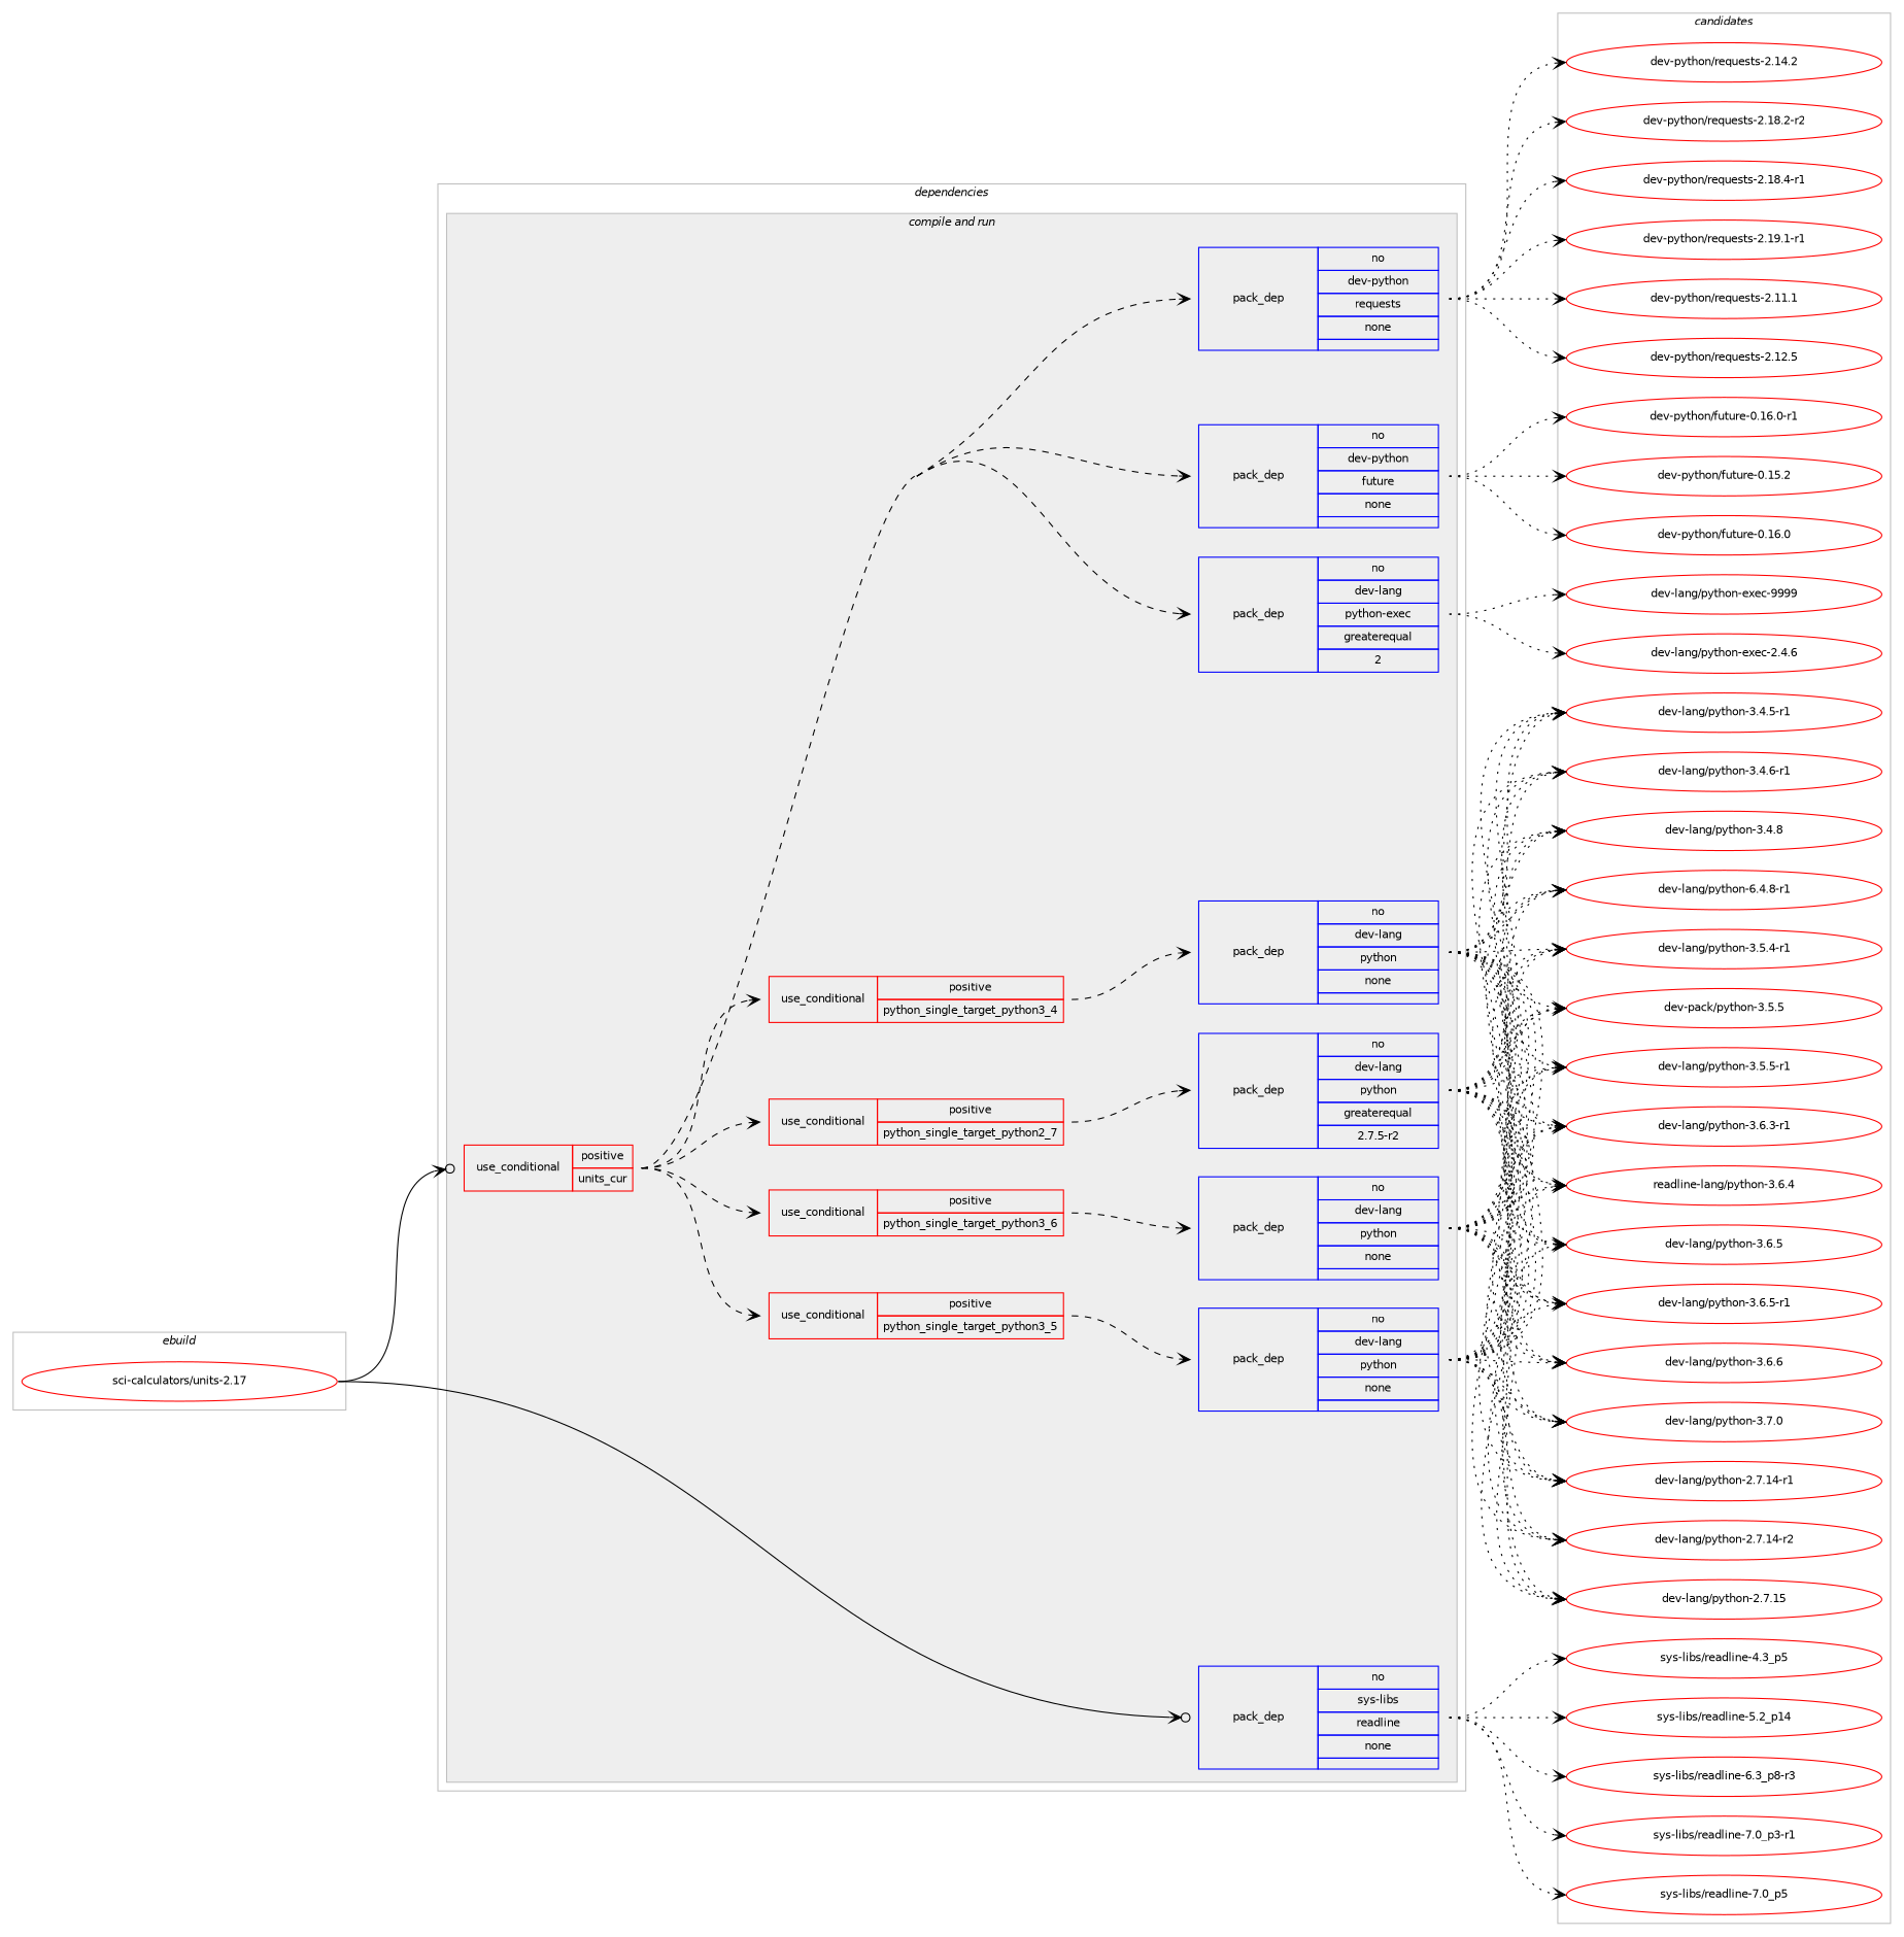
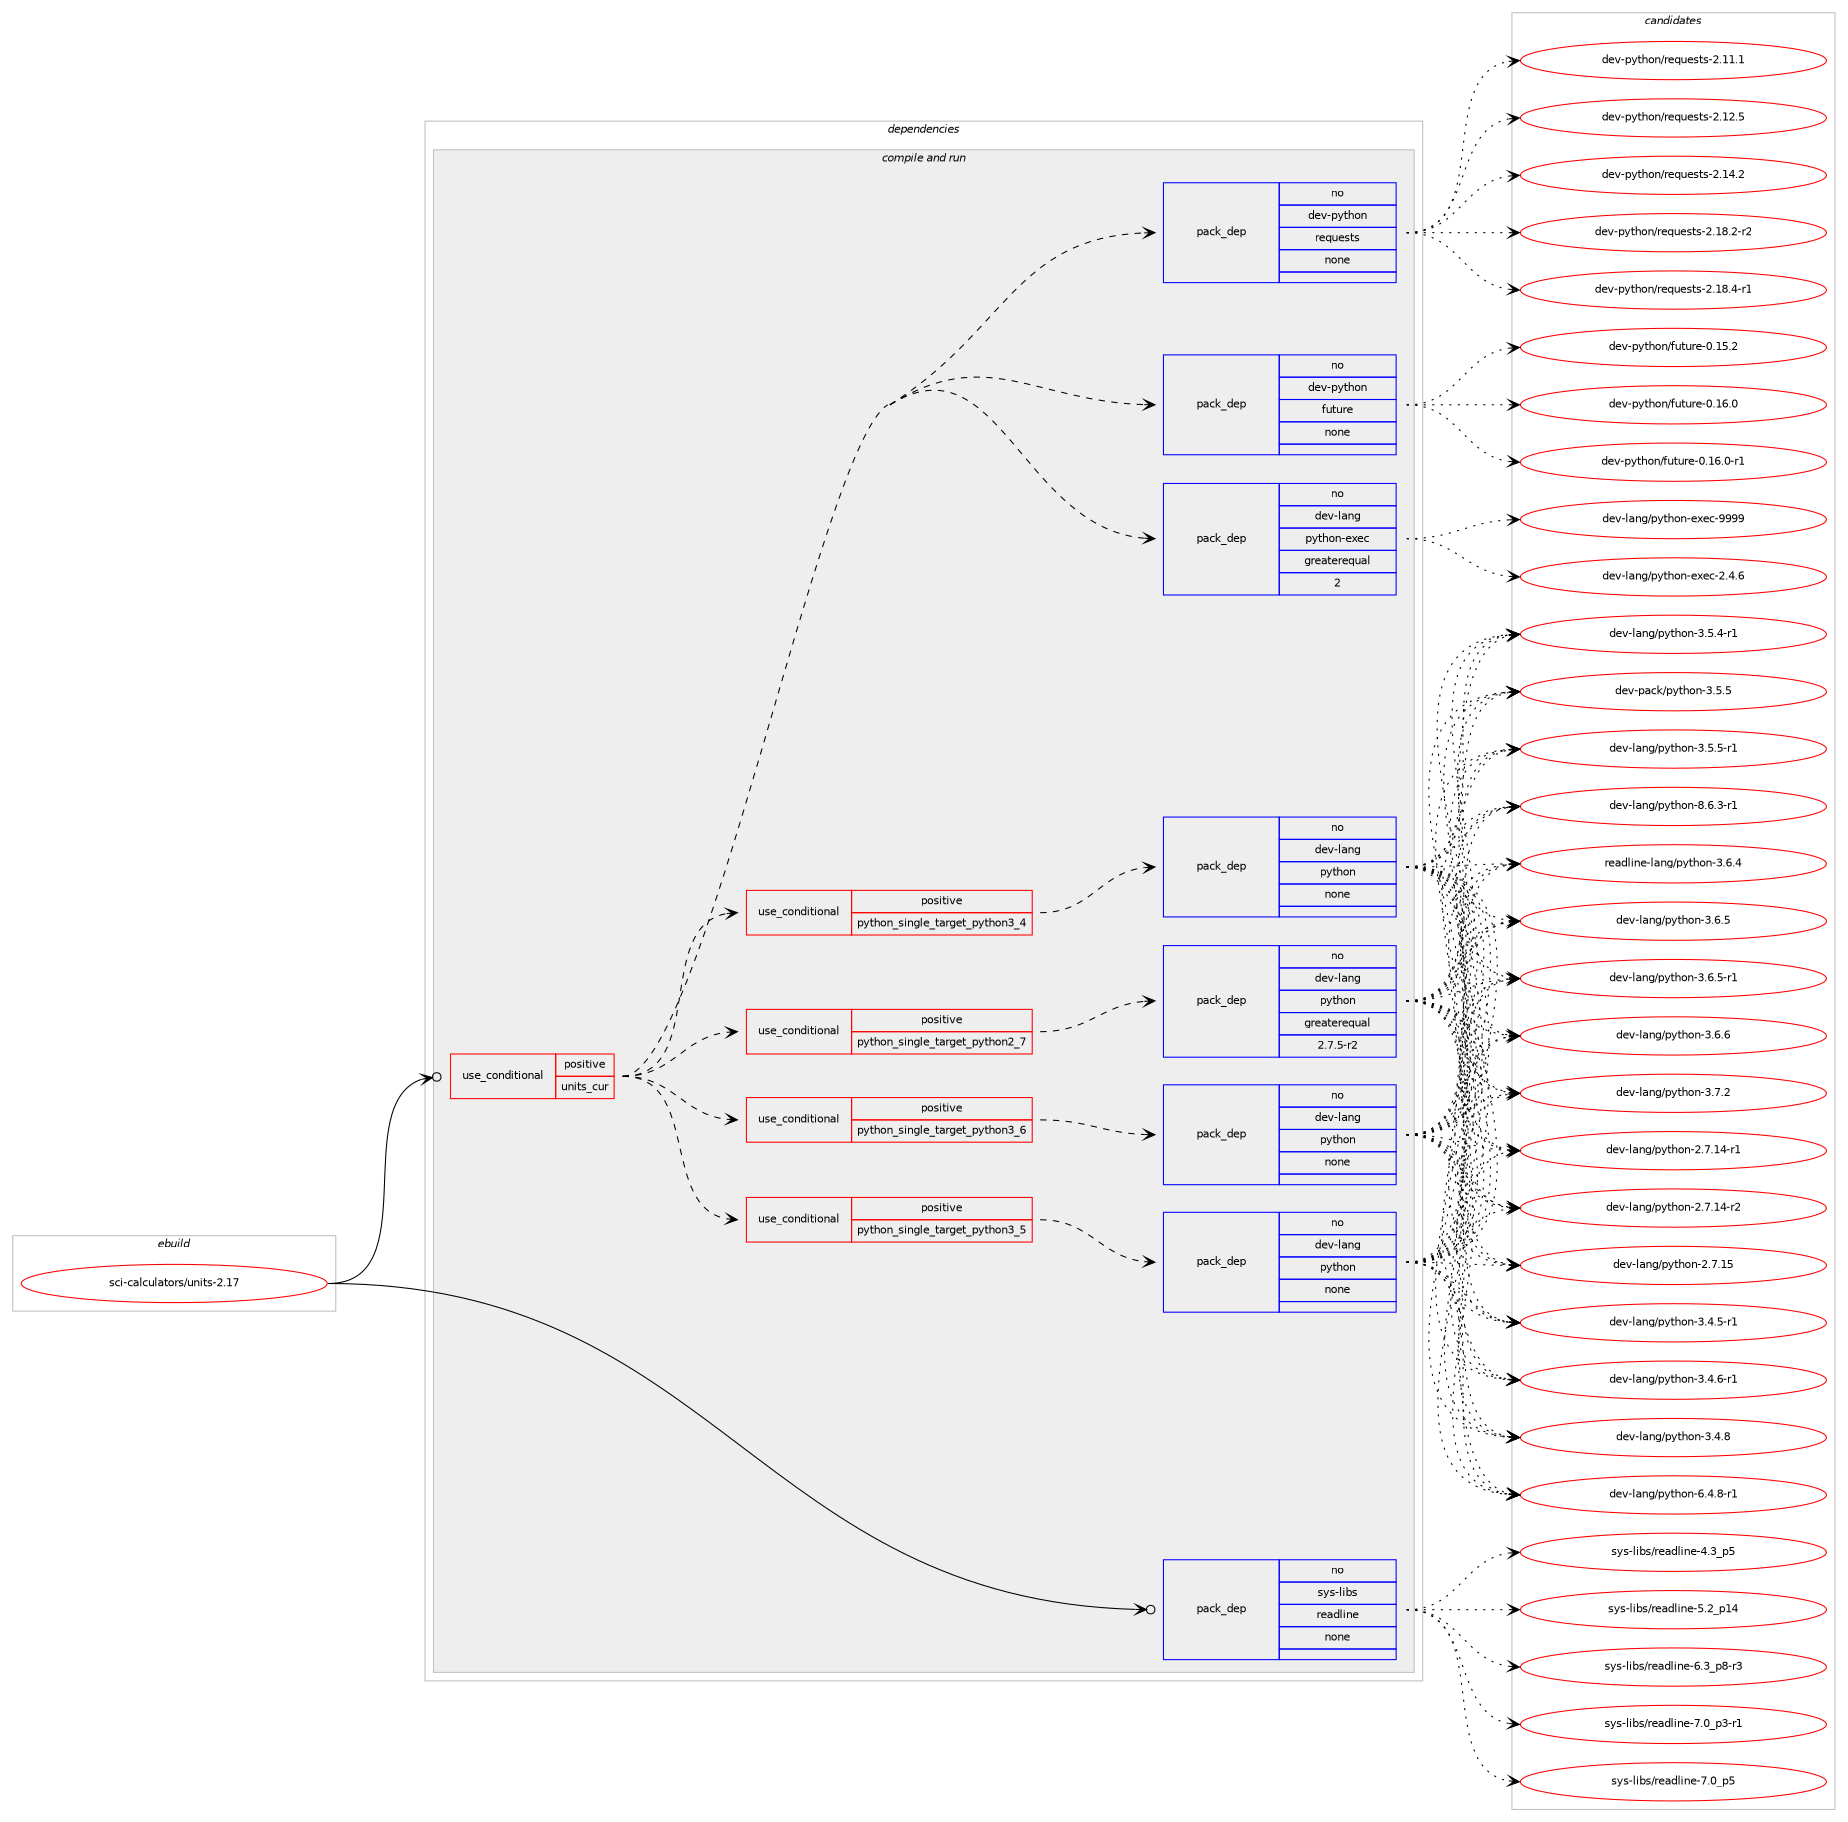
  digraph {
    compound=true
    concentrate=true
    fontname=Helvetica
    fontsize=10
    newrank=true
    rankdir=LR
    ranksep=1.5
    node [color=red fontname=Helvetica fontsize=10]
    edge [arrowhead=vee headport=w style=dotted tailport=e weight=100]
    n1 [label="sci-calculators/units-2.17" width=4]
    n2 [color=blue label=<<TABLE BORDER="0" CELLBORDER="1" CELLSPACING="0" CELLPADDING="4" WIDTH="220"><TR><TD ROWSPAN="6" CELLPADDING="30">pack_dep</TD></TR><TR><TD WIDTH="110">no</TD></TR><TR><TD>dev-lang</TD></TR><TR><TD>python</TD></TR><TR><TD>greaterequal</TD></TR><TR><TD>2.7.5-r2</TD></TR></TABLE>> shape=none]
    n3 [label=<<TABLE BORDER="0" CELLBORDER="1" CELLSPACING="0" CELLPADDING="4"><TR><TD ROWSPAN="3" CELLPADDING="10">use_conditional</TD></TR><TR><TD>positive</TD></TR><TR><TD>python_single_target_python2_7</TD></TR></TABLE>> shape=none]
    n4 [color=blue label=<<TABLE BORDER="0" CELLBORDER="1" CELLSPACING="0" CELLPADDING="4" WIDTH="220"><TR><TD ROWSPAN="6" CELLPADDING="30">pack_dep</TD></TR><TR><TD WIDTH="110">no</TD></TR><TR><TD>dev-lang</TD></TR><TR><TD>python</TD></TR><TR><TD>none</TD></TR><TR><TD></TD></TR></TABLE>> shape=none]
    n5 [label=<<TABLE BORDER="0" CELLBORDER="1" CELLSPACING="0" CELLPADDING="4"><TR><TD ROWSPAN="3" CELLPADDING="10">use_conditional</TD></TR><TR><TD>positive</TD></TR><TR><TD>python_single_target_python3_4</TD></TR></TABLE>> shape=none]
    n6 [color=blue label=<<TABLE BORDER="0" CELLBORDER="1" CELLSPACING="0" CELLPADDING="4" WIDTH="220"><TR><TD ROWSPAN="6" CELLPADDING="30">pack_dep</TD></TR><TR><TD WIDTH="110">no</TD></TR><TR><TD>dev-lang</TD></TR><TR><TD>python</TD></TR><TR><TD>none</TD></TR><TR><TD></TD></TR></TABLE>> shape=none]
    n7 [label=<<TABLE BORDER="0" CELLBORDER="1" CELLSPACING="0" CELLPADDING="4"><TR><TD ROWSPAN="3" CELLPADDING="10">use_conditional</TD></TR><TR><TD>positive</TD></TR><TR><TD>python_single_target_python3_5</TD></TR></TABLE>> shape=none]
    n8 [color=blue label=<<TABLE BORDER="0" CELLBORDER="1" CELLSPACING="0" CELLPADDING="4" WIDTH="220"><TR><TD ROWSPAN="6" CELLPADDING="30">pack_dep</TD></TR><TR><TD WIDTH="110">no</TD></TR><TR><TD>dev-lang</TD></TR><TR><TD>python</TD></TR><TR><TD>none</TD></TR><TR><TD></TD></TR></TABLE>> shape=none]
    n9 [label=<<TABLE BORDER="0" CELLBORDER="1" CELLSPACING="0" CELLPADDING="4"><TR><TD ROWSPAN="3" CELLPADDING="10">use_conditional</TD></TR><TR><TD>positive</TD></TR><TR><TD>python_single_target_python3_6</TD></TR></TABLE>> shape=none]
    n10 [color=blue label=<<TABLE BORDER="0" CELLBORDER="1" CELLSPACING="0" CELLPADDING="4" WIDTH="220"><TR><TD ROWSPAN="6" CELLPADDING="30">pack_dep</TD></TR><TR><TD WIDTH="110">no</TD></TR><TR><TD>dev-lang</TD></TR><TR><TD>python-exec</TD></TR><TR><TD>greaterequal</TD></TR><TR><TD>2</TD></TR></TABLE>> shape=none]
    n11 [color=blue label=<<TABLE BORDER="0" CELLBORDER="1" CELLSPACING="0" CELLPADDING="4" WIDTH="220"><TR><TD ROWSPAN="6" CELLPADDING="30">pack_dep</TD></TR><TR><TD WIDTH="110">no</TD></TR><TR><TD>dev-python</TD></TR><TR><TD>future</TD></TR><TR><TD>none</TD></TR><TR><TD></TD></TR></TABLE>> shape=none]
    n12 [color=blue label=<<TABLE BORDER="0" CELLBORDER="1" CELLSPACING="0" CELLPADDING="4" WIDTH="220"><TR><TD ROWSPAN="6" CELLPADDING="30">pack_dep</TD></TR><TR><TD WIDTH="110">no</TD></TR><TR><TD>dev-python</TD></TR><TR><TD>requests</TD></TR><TR><TD>none</TD></TR><TR><TD></TD></TR></TABLE>> shape=none]
    n13 [label=<<TABLE BORDER="0" CELLBORDER="1" CELLSPACING="0" CELLPADDING="4"><TR><TD ROWSPAN="3" CELLPADDING="10">use_conditional</TD></TR><TR><TD>positive</TD></TR><TR><TD>units_cur</TD></TR></TABLE>> shape=none]
    n14 [color=blue label=<<TABLE BORDER="0" CELLBORDER="1" CELLSPACING="0" CELLPADDING="4" WIDTH="220"><TR><TD ROWSPAN="6" CELLPADDING="30">pack_dep</TD></TR><TR><TD WIDTH="110">no</TD></TR><TR><TD>sys-libs</TD></TR><TR><TD>readline</TD></TR><TR><TD>none</TD></TR><TR><TD></TD></TR></TABLE>> shape=none]
    n15 [label="dev-lang/python-2.7.14-r1" width=4]
    n16 [label="dev-lang/python-2.7.14-r2" width=4]
    n17 [label="dev-lang/python-2.7.15" width=4]
    n18 [label="dev-lang/python-3.4.5-r1" width=4]
    n19 [label="dev-lang/python-3.4.6-r1" width=4]
    n20 [label="dev-lang/python-3.4.8" width=4]
    n21 [label="dev-lang/python-6.4.8-r1" width=4]
    n22 [label="dev-lang/python-3.5.4-r1" width=4]
    n23 [label="dev-pack/python-3.5.5" width=4]
    n24 [label="dev-lang/python-3.5.5-r1" width=4]
-   n25 [label="dev-lang/python-3.6.3-r1" width=4]
+   n25 [label="dev-lang/python-8.6.3-r1" width=4]
    n26 [label="readline-lang/python-3.6.4" width=4]
    n27 [label="dev-lang/python-3.6.5" width=4]
    n28 [label="dev-lang/python-3.6.5-r1" width=4]
    n29 [label="dev-lang/python-3.6.6" width=4]
-   n30 [label="dev-lang/python-3.7.0" width=4]
+   n30 [label="dev-lang/python-3.7.2" width=4]
    n31 [label="dev-lang/python-exec-2.4.6" width=4]
    n32 [label="dev-lang/python-exec-9999" width=4]
    n33 [label="dev-python/future-0.15.2" width=4]
    n34 [label="dev-python/future-0.16.0" width=4]
    n35 [label="dev-python/future-0.16.0-r1" width=4]
    n36 [label="dev-python/requests-2.11.1" width=4]
    n37 [label="dev-python/requests-2.12.5" width=4]
    n38 [label="dev-python/requests-2.14.2" width=4]
    n39 [label="dev-python/requests-2.18.2-r2" width=4]
    n40 [label="dev-python/requests-2.18.4-r1" width=4]
-   n41 [label="dev-python/requests-2.19.1-r1" width=4]
    n42 [label="sys-libs/readline-4.3_p5" width=4]
    n43 [label="sys-libs/readline-5.2_p14" width=4]
    n44 [label="sys-libs/readline-6.3_p8-r3" width=4]
    n45 [label="sys-libs/readline-7.0_p3-r1" width=4]
    n46 [label="sys-libs/readline-7.0_p5" width=4]
    subgraph cluster_1 {
      color=gray
      label=<<i>ebuild</i>>
      rank=same
      n1
    }
    subgraph cluster_2 {
      color=gray
      label=<<i>dependencies</i>>
      subgraph cluster_3 {
        color=gray
        fillcolor="#eeeeee"
        label=<<i>compile</i>>
        style=filled
      }
      subgraph cluster_4 {
        color=gray
        fillcolor="#eeeeee"
        label=<<i>compile and run</i>>
        style=filled
        subgraph sub_5 {
          color=gray
          fillcolor="#eeeeee"
          label=<<i>compile and run</i>>
          style=filled
          n13
          subgraph sub_6 {
            color=gray
            fillcolor="#eeeeee"
            label=<<i>compile and run</i>>
            style=filled
            n3
            subgraph sub_7 {
              color=gray
              fillcolor="#eeeeee"
              label=<<i>compile and run</i>>
              style=filled
              n2
            }
          }
          subgraph sub_8 {
            color=gray
            fillcolor="#eeeeee"
            label=<<i>compile and run</i>>
            style=filled
            n5
            subgraph sub_9 {
              color=gray
              fillcolor="#eeeeee"
              label=<<i>compile and run</i>>
              style=filled
              n4
            }
          }
          subgraph sub_10 {
            color=gray
            fillcolor="#eeeeee"
            label=<<i>compile and run</i>>
            style=filled
            n7
            subgraph sub_11 {
              color=gray
              fillcolor="#eeeeee"
              label=<<i>compile and run</i>>
              style=filled
              n6
            }
          }
          subgraph sub_12 {
            color=gray
            fillcolor="#eeeeee"
            label=<<i>compile and run</i>>
            style=filled
            n9
            subgraph sub_13 {
              color=gray
              fillcolor="#eeeeee"
              label=<<i>compile and run</i>>
              style=filled
              n8
            }
          }
          subgraph sub_14 {
            color=gray
            fillcolor="#eeeeee"
            label=<<i>compile and run</i>>
            style=filled
            n10
          }
          subgraph sub_15 {
            color=gray
            fillcolor="#eeeeee"
            label=<<i>compile and run</i>>
            style=filled
            n11
          }
          subgraph sub_16 {
            color=gray
            fillcolor="#eeeeee"
            label=<<i>compile and run</i>>
            style=filled
            n12
          }
        }
        subgraph sub_17 {
          color=gray
          fillcolor="#eeeeee"
          label=<<i>compile and run</i>>
          style=filled
          n14
        }
      }
      subgraph cluster_18 {
        color=gray
        fillcolor="#eeeeee"
        label=<<i>run</i>>
        style=filled
      }
    }
    subgraph cluster_19 {
      color=gray
      label=<<i>candidates</i>>
      rank=same
      subgraph sub_20 {
        color=black
        label=<<i>candidates</i>>
        nodesep=1
        rank=same
        n15
        n16
        n17
        n18
        n19
        n20
        n21
        n22
        n23
        n24
        n25
        n26
        n27
        n28
        n29
        n30
      }
      subgraph sub_21 {
        color=black
        label=<<i>candidates</i>>
        nodesep=1
        rank=same
        n31
        n32
      }
      subgraph sub_22 {
        color=black
        label=<<i>candidates</i>>
        nodesep=1
        rank=same
        n15
        n16
        n17
        n18
        n19
        n20
        n21
        n22
        n23
        n24
        n25
        n26
        n27
        n28
        n29
        n30
      }
      subgraph sub_23 {
        color=black
        label=<<i>candidates</i>>
        nodesep=1
        rank=same
        n15
        n16
        n17
        n18
        n19
        n20
        n21
        n22
        n23
        n24
        n25
        n26
        n27
        n28
        n29
        n30
      }
      subgraph sub_24 {
        color=black
        label=<<i>candidates</i>>
        nodesep=1
        rank=same
        n15
        n16
        n17
        n18
        n19
        n20
        n21
        n22
        n23
        n24
        n25
        n26
        n27
        n28
        n29
        n30
      }
      subgraph sub_25 {
        color=black
        label=<<i>candidates</i>>
        nodesep=1
        rank=same
        n33
        n34
        n35
      }
      subgraph sub_26 {
        color=black
        label=<<i>candidates</i>>
        nodesep=1
        rank=same
        n36
        n37
        n38
        n39
        n40
-       n41
      }
      subgraph sub_27 {
        color=black
        label=<<i>candidates</i>>
        nodesep=1
        rank=same
        n42
        n43
        n44
        n45
        n46
      }
    }
    n1 -> n13 [arrowhead=odotvee style=solid weight=20]
    n1 -> n14 [arrowhead=odotvee style=solid weight=20]
    n2 -> n15
    n2 -> n16
    n2 -> n17
    n2 -> n18
    n2 -> n19
    n2 -> n20
    n2 -> n21
    n2 -> n22
    n2 -> n23
    n2 -> n24
    n2 -> n25
    n2 -> n26
    n2 -> n27
    n2 -> n28
    n2 -> n29
    n2 -> n30
    n3 -> n2 [style=dashed weight=20]
    n4 -> n15
    n4 -> n16
    n4 -> n17
    n4 -> n18
    n4 -> n19
    n4 -> n20
    n4 -> n21
    n4 -> n22
    n4 -> n23
    n4 -> n24
    n4 -> n25
    n4 -> n26
    n4 -> n27
    n4 -> n28
    n4 -> n29
    n4 -> n30
    n5 -> n4 [style=dashed weight=20]
    n6 -> n15
    n6 -> n16
    n6 -> n17
    n6 -> n18
    n6 -> n19
    n6 -> n20
    n6 -> n21
    n6 -> n22
    n6 -> n23
    n6 -> n24
    n6 -> n25
    n6 -> n26
    n6 -> n27
    n6 -> n28
    n6 -> n29
    n6 -> n30
    n7 -> n6 [style=dashed weight=20]
    n8 -> n15
    n8 -> n16
    n8 -> n17
    n8 -> n18
    n8 -> n19
    n8 -> n20
    n8 -> n21
    n8 -> n22
    n8 -> n23
    n8 -> n24
    n8 -> n25
    n8 -> n26
    n8 -> n27
    n8 -> n28
    n8 -> n29
    n8 -> n30
    n9 -> n8 [style=dashed weight=20]
    n10 -> n31
    n10 -> n32
    n11 -> n33
    n11 -> n34
    n11 -> n35
    n12 -> n36
    n12 -> n37
    n12 -> n38
    n12 -> n39
    n12 -> n40
-   n12 -> n41
    n13 -> n3 [style=dashed weight=20]
    n13 -> n5 [style=dashed weight=20]
    n13 -> n7 [style=dashed weight=20]
    n13 -> n9 [style=dashed weight=20]
    n13 -> n10 [style=dashed weight=20]
    n13 -> n11 [style=dashed weight=20]
    n13 -> n12 [style=dashed weight=20]
    n14 -> n42
    n14 -> n43
    n14 -> n44
    n14 -> n45
    n14 -> n46
  }
